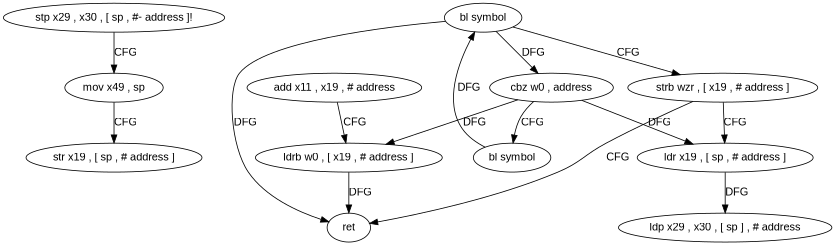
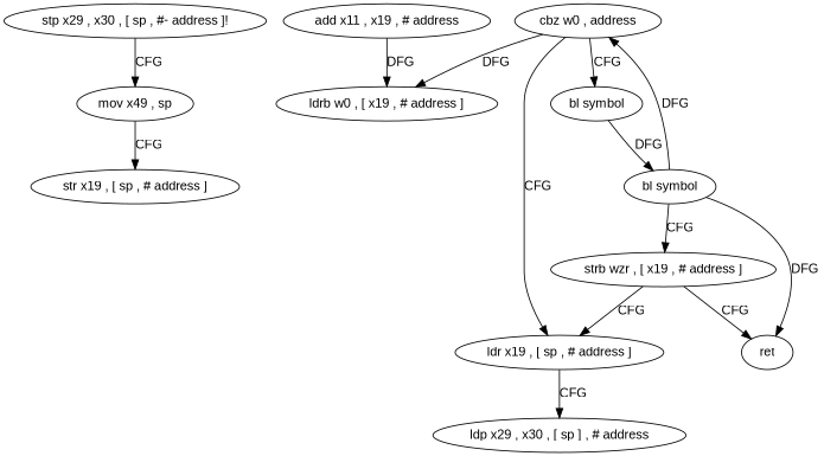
  digraph {
    fontname="Liberation Sans"
    node [fontname="Liberation Sans"]
    edge [fontname="Liberation Sans"]
    n1 [label="stp x29 , x30 , [ sp , #- address ]!"]
    n2 [label="mov x49 , sp"]
    n3 [label="str x19 , [ sp , # address ]"]
    n4 [label="add x11 , x19 , # address"]
    n5 [label="ldrb w0 , [ x19 , # address ]"]
    n6 [label=ret]
    n7 [label="cbz w0 , address"]
    n8 [label="ldr x19 , [ sp , # address ]"]
    n9 [label="bl symbol"]
    n10 [label="ldp x29 , x30 , [ sp ] , # address"]
    n11 [label="bl symbol"]
    n12 [label="strb wzr , [ x19 , # address ]"]
    n1 -> n2 [label=CFG]
    n2 -> n3 [label=CFG]
-   n4 -> n5 [label=CFG]
-   n5 -> n6 [label=DFG]
+   n4 -> n5 [label=DFG]
    n7 -> n5 [label=DFG]
-   n7 -> n8 [label=DFG]
+   n7 -> n8 [label=CFG]
    n7 -> n9 [label=CFG]
-   n8 -> n10 [label=DFG]
+   n8 -> n10 [label=CFG]
    n9 -> n11 [label=DFG]
    n11 -> n6 [label=DFG]
    n11 -> n7 [label=DFG]
    n11 -> n12 [label=CFG]
    n12 -> n6 [label=CFG]
    n12 -> n8 [label=CFG]
  }
